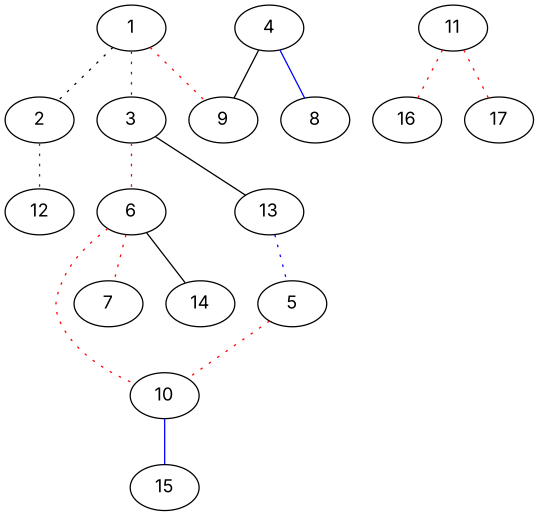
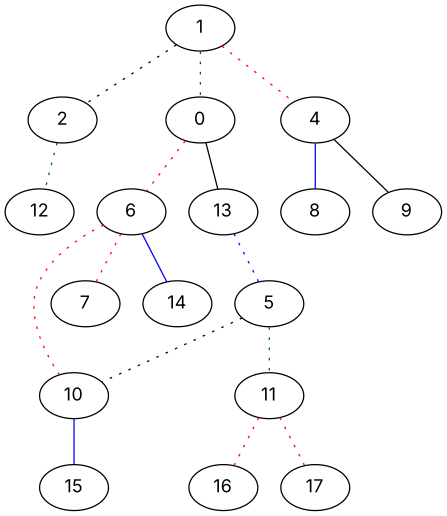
  graph {
    fontname=Inter
    node [chem=C fontname=Inter]
    edge [color=red fontname=Inter style=dotted valence=1]
    1
    2
-   3
+   3 [label=0]
    4
    12 [chem=H]
    6
    13 [chem=H]
    8 [chem=F]
    9 [chem=F]
    5
    10
    11 [chem=N]
    7 [chem=F]
    14 [chem=H]
    15 [chem=H]
    16 [chem=H]
    17 [chem=H]
    1 -- 2 [color=black]
    1 -- 3 [color=darkgreen valence=2]
-   1 -- 9
+   1 -- 4
    2 -- 12 [color=darkgreen]
    3 -- 6
    3 -- 13 [color=black style=solid]
    4 -- 8 [color=blue style=solid]
    4 -- 9 [color=black style=solid]
    6 -- 10 [valence=2]
    6 -- 7
-   6 -- 14 [color=black style=solid]
+   6 -- 14 [color=blue style=solid]
    13 -- 5 [color=blue valence=2]
-   5 -- 10
+   5 -- 10 [color=black]
+   5 -- 11 [color=darkgreen]
    10 -- 15 [color=blue style=solid]
    11 -- 16
    11 -- 17
  }
